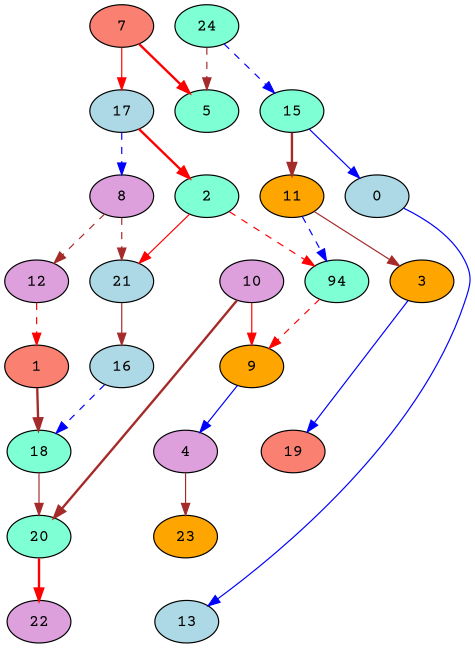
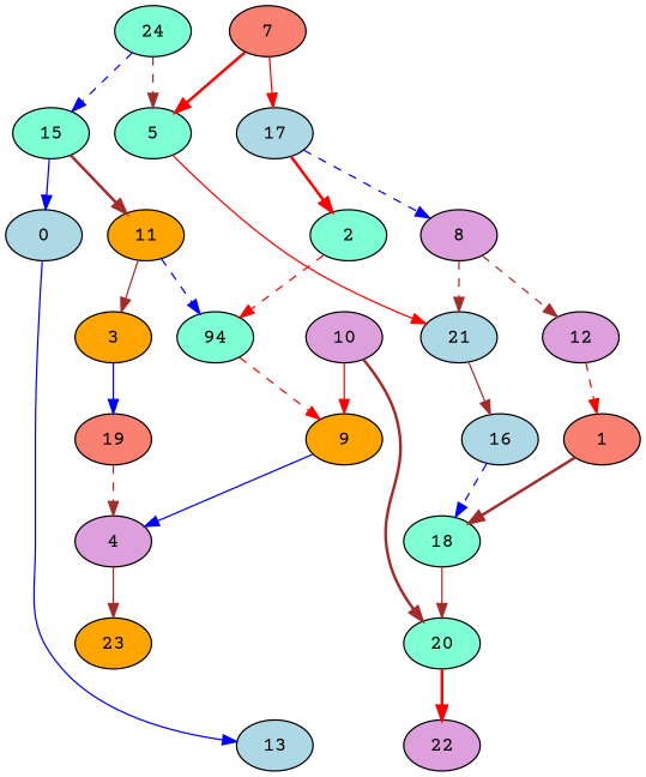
  digraph {
    fontname="Courier Prime"
    node [fillcolor=aquamarine fontname="Courier Prime" style=filled]
    edge [color=brown fontname="Courier Prime" style=solid weight=0]
    0 [fillcolor=lightblue]
    13 [fillcolor=lightblue]
    1 [fillcolor=salmon]
    18
    20
    22 [fillcolor=plum]
    n7 [label=94]
    2
    21 [fillcolor=lightblue]
    9 [fillcolor=orange]
    16 [fillcolor=lightblue]
    4 [fillcolor=plum]
    23 [fillcolor=orange]
    10 [fillcolor=plum]
    3 [fillcolor=orange]
    19 [fillcolor=salmon]
    7 [fillcolor=salmon]
    5
    17 [fillcolor=lightblue]
    8 [fillcolor=plum]
    12 [fillcolor=plum]
    24
    15
    11 [fillcolor=orange]
    0 -> 13 [color=blue]
    1 -> 18 [style=bold]
    18 -> 20 [weight=3]
    20 -> 22 [color=red style=bold weight=1]
    n7 -> 9 [color=red style=dashed]
    2 -> n7 [color=red style=dashed]
-   2 -> 21 [color=red]
+   5 -> 21 [color=red]
    21 -> 16
    9 -> 4 [color=blue]
    16 -> 18 [color=blue style=dashed]
    4 -> 23 [weight=1]
    10 -> 20 [style=bold]
    10 -> 9 [color=red weight=1]
    3 -> 19 [color=blue]
+   19 -> 4 [style=dashed]
    7 -> 5 [color=red style=bold]
    7 -> 17 [color=red]
    17 -> 2 [color=red style=bold]
    17 -> 8 [color=blue style=dashed]
    8 -> 21 [style=dashed weight=2]
    8 -> 12 [style=dashed]
    12 -> 1 [color=red style=dashed]
    24 -> 5 [style=dashed weight=2]
    24 -> 15 [color=blue style=dashed weight=1]
    15 -> 0 [color=blue weight=1]
    15 -> 11 [style=bold weight=1]
    11 -> n7 [color=blue style=dashed]
    11 -> 3
  }
